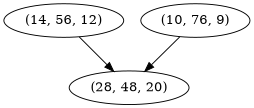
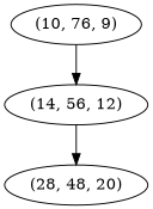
  digraph {
    n1 [label="(14, 56, 12)"]
    "(10, 76, 9)"
    "(28, 48, 20)"
    n1 -> "(28, 48, 20)"
-   "(10, 76, 9)" -> "(28, 48, 20)"
+   "(10, 76, 9)" -> n1
  }
